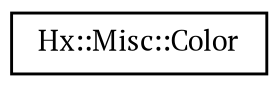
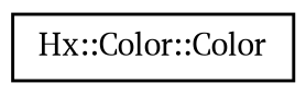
  digraph {
    rankdir=LR
    fontname="PT Serif"
-   n1 [color=black fillcolor=white fontname="PT Serif" fontsize=10 height=0.2 label="Hx::Misc::Color" shape=record style=filled width=0.4]
+   n1 [color=black fillcolor=white fontname="PT Serif" fontsize=10 height=0.2 label="Hx::Color::Color" shape=record style=filled width=0.4]
  }
